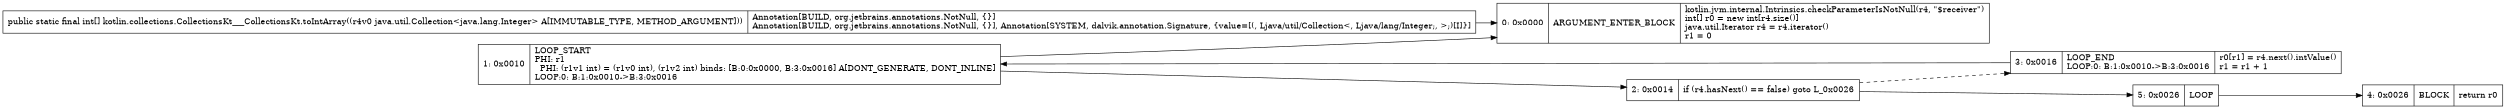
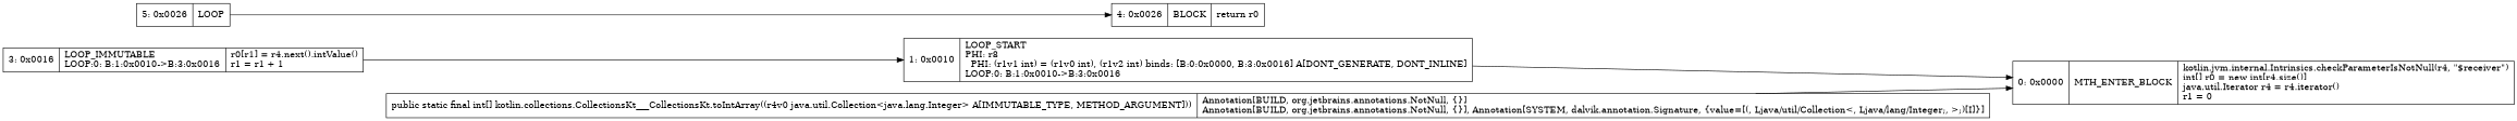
  digraph {
    rankdir=LR
    node [shape=record]
-   n1 [label="{0\:\ 0x0000|ARGUMENT_ENTER_BLOCK\l|kotlin.jvm.internal.Intrinsics.checkParameterIsNotNull(r4, \"$receiver\")\lint[] r0 = new int[r4.size()]\ljava.util.Iterator r4 = r4.iterator()\lr1 = 0\l}"]
-   n2 [label="{1\:\ 0x0010|LOOP_START\lPHI: r1 \l  PHI: (r1v1 int) = (r1v0 int), (r1v2 int) binds: [B:0:0x0000, B:3:0x0016] A[DONT_GENERATE, DONT_INLINE]\lLOOP:0: B:1:0x0010\-\>B:3:0x0016\l}"]
-   n3 [label="{2\:\ 0x0014|if (r4.hasNext() == false) goto L_0x0026\l}"]
-   n4 [label="{3\:\ 0x0016|LOOP_END\lLOOP:0: B:1:0x0010\-\>B:3:0x0016\l|r0[r1] = r4.next().intValue()\lr1 = r1 + 1\l}"]
+   n1 [label="{0\:\ 0x0000|MTH_ENTER_BLOCK\l|kotlin.jvm.internal.Intrinsics.checkParameterIsNotNull(r4, \"$receiver\")\lint[] r0 = new int[r4.size()]\ljava.util.Iterator r4 = r4.iterator()\lr1 = 0\l}"]
+   n2 [label="{1\:\ 0x0010|LOOP_START\lPHI: r8 \l  PHI: (r1v1 int) = (r1v0 int), (r1v2 int) binds: [B:0:0x0000, B:3:0x0016] A[DONT_GENERATE, DONT_INLINE]\lLOOP:0: B:1:0x0010\-\>B:3:0x0016\l}"]
+   n4 [label="{3\:\ 0x0016|LOOP_IMMUTABLE\lLOOP:0: B:1:0x0010\-\>B:3:0x0016\l|r0[r1] = r4.next().intValue()\lr1 = r1 + 1\l}"]
    n5 [label="{5\:\ 0x0026|LOOP\l}"]
    n6 [label="{4\:\ 0x0026|BLOCK\l|return r0\l}"]
    n7 [label="{public static final int[] kotlin.collections.CollectionsKt___CollectionsKt.toIntArray((r4v0 java.util.Collection\<java.lang.Integer\> A[IMMUTABLE_TYPE, METHOD_ARGUMENT]))  | Annotation[BUILD, org.jetbrains.annotations.NotNull, \{\}]\lAnnotation[BUILD, org.jetbrains.annotations.NotNull, \{\}], Annotation[SYSTEM, dalvik.annotation.Signature, \{value=[(, Ljava\/util\/Collection\<, Ljava\/lang\/Integer;, \>;)[I]\}]\l}"]
    n2 -> n1
-   n2 -> n3
-   n3 -> n4 [style=dashed]
-   n3 -> n5
    n4 -> n2
    n5 -> n6
    n7 -> n1
  }
